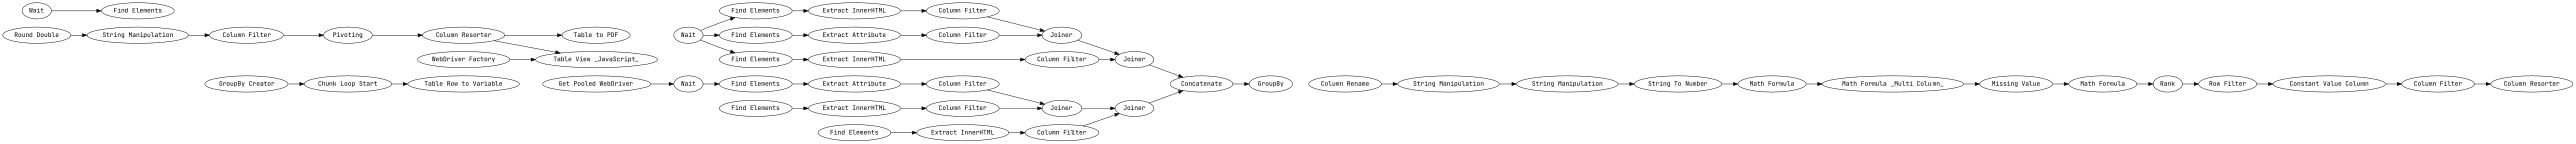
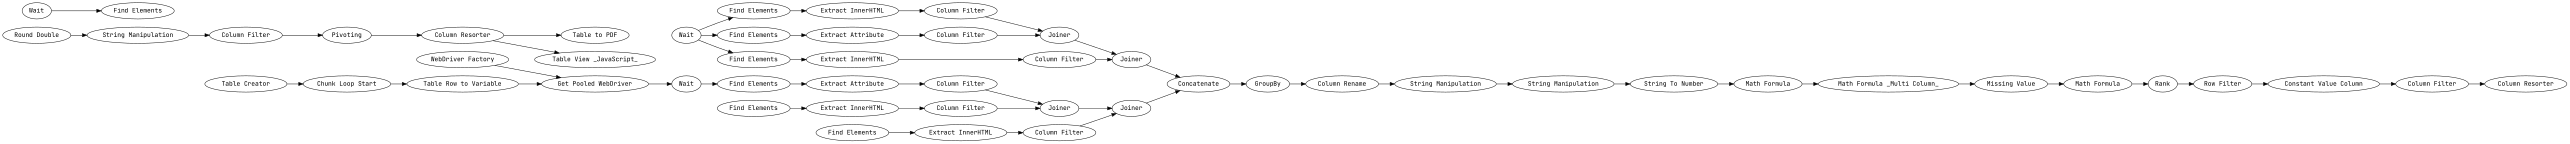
  digraph {
    fontname="JetBrains Mono"
    rankdir=LR
    node [fontname="JetBrains Mono"]
    edge [fontname="JetBrains Mono"]
    n1 [label="Find Elements"]
    n2 [label="Extract InnerHTML"]
    n3 [label="Column Filter"]
    n4 [label="Math Formula _Multi Column_"]
    n5 [label="Missing Value"]
    n6 [label="Math Formula"]
    n7 [label="Extract Attribute"]
    n8 [label="Column Filter"]
    n9 [label=Joiner]
    n10 [label=Joiner]
    n11 [label="Column Rename"]
    n12 [label="String Manipulation"]
    n13 [label="String Manipulation"]
    n14 [label=Concatenate]
    n15 [label=Rank]
    n16 [label="Row Filter"]
    n17 [label="WebDriver Factory"]
    n18 [label="Get Pooled WebDriver"]
    n19 [label=Wait]
    n20 [label="Table to PDF"]
    n21 [label=Joiner]
    n22 [label=Joiner]
    n23 [label="Find Elements"]
    n24 [label=GroupBy]
    n25 [label="Find Elements"]
    n26 [label="Column Resorter"]
    n27 [label="Table View _JavaScript_"]
    n28 [label=Wait]
    n29 [label="Find Elements"]
    n30 [label="Find Elements"]
    n31 [label="Extract Attribute"]
    n32 [label="Column Filter"]
    n33 [label="Extract InnerHTML"]
    n34 [label="Column Filter"]
    n35 [label="Table Row to Variable"]
    n36 [label="Column Filter"]
    n37 [label="Column Resorter"]
    n38 [label="Column Filter"]
    n39 [label=Pivoting]
    n40 [label="Find Elements"]
    n41 [label="String To Number"]
-   n42 [label="GroupBy Creator"]
+   n42 [label="Table Creator"]
    n43 [label="Chunk Loop Start"]
    n44 [label="Extract InnerHTML"]
    n45 [label="Extract InnerHTML"]
    n46 [label="Column Filter"]
    n47 [label="Math Formula"]
    n48 [label="Column Filter"]
    n49 [label="Round Double"]
    n50 [label="String Manipulation"]
    n51 [label="Constant Value Column"]
    n52 [label=Wait]
    n53 [label="Find Elements"]
    n1 -> n2
    n2 -> n3
    n3 -> n21
    n4 -> n5
    n5 -> n6
    n6 -> n15
    n7 -> n8
    n8 -> n9
    n9 -> n10
    n10 -> n14
    n11 -> n12
    n12 -> n13
    n13 -> n41
    n14 -> n24
    n15 -> n16
    n16 -> n51
-   n17 -> n27
+   n17 -> n18
    n18 -> n19
    n19 -> n40
    n21 -> n22
    n22 -> n14
+   n24 -> n11
    n25 -> n7
    n26 -> n20
    n26 -> n27
    n28 -> n25
    n28 -> n29
    n28 -> n30
    n29 -> n44
    n30 -> n33
    n31 -> n32
    n32 -> n21
    n33 -> n34
    n34 -> n10
+   n35 -> n18
    n36 -> n37
    n38 -> n39
    n39 -> n26
    n40 -> n31
    n41 -> n47
    n42 -> n43
    n43 -> n35
    n44 -> n48
    n45 -> n46
    n46 -> n22
    n47 -> n4
    n48 -> n9
    n49 -> n50
    n50 -> n38
    n51 -> n36
    n52 -> n23
    n53 -> n45
  }
